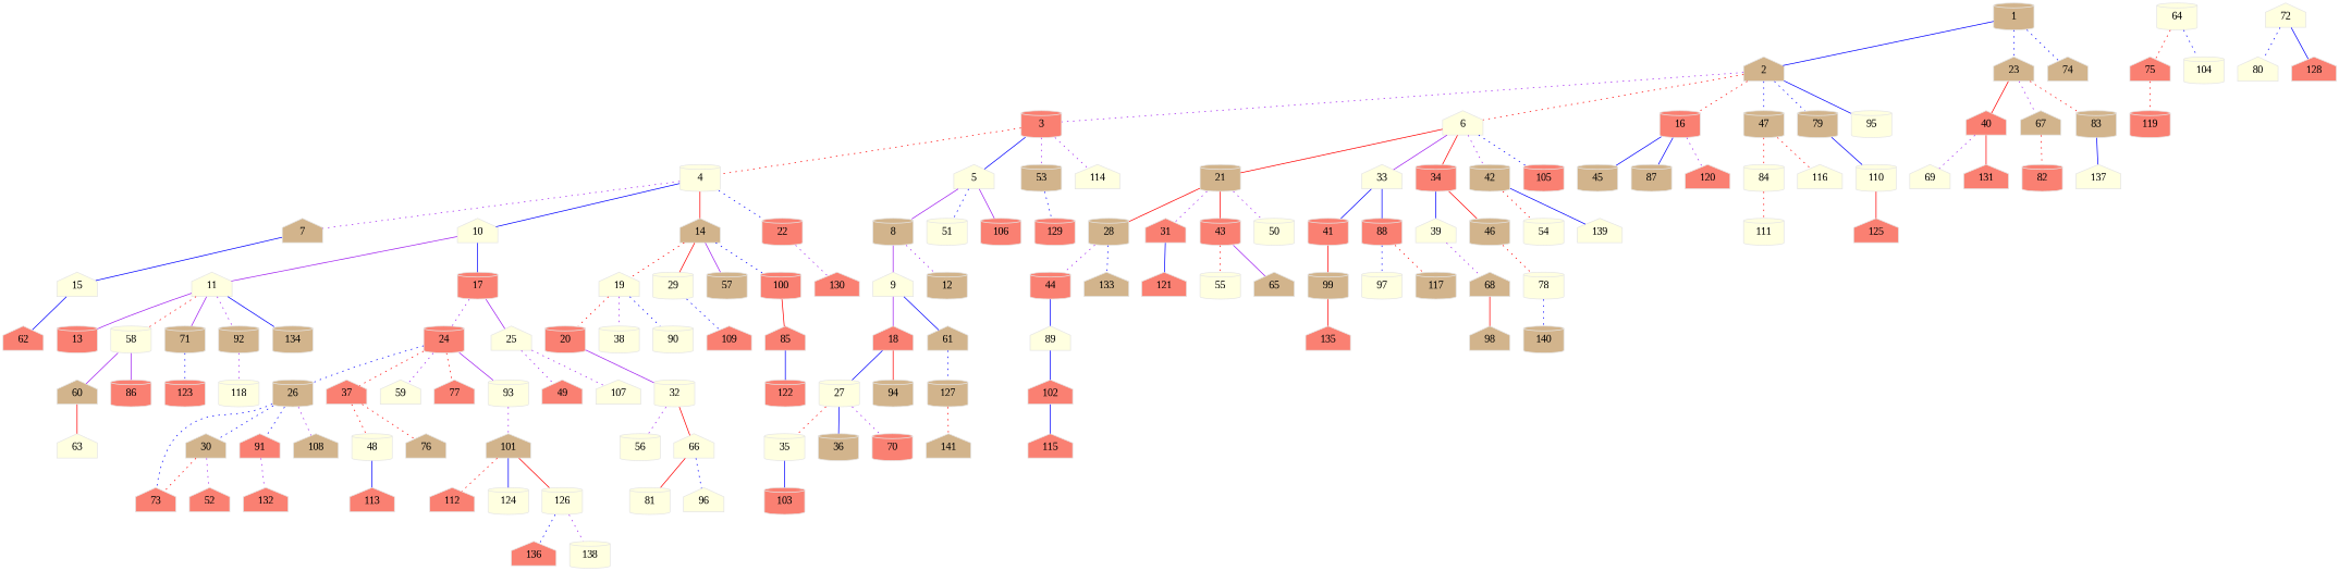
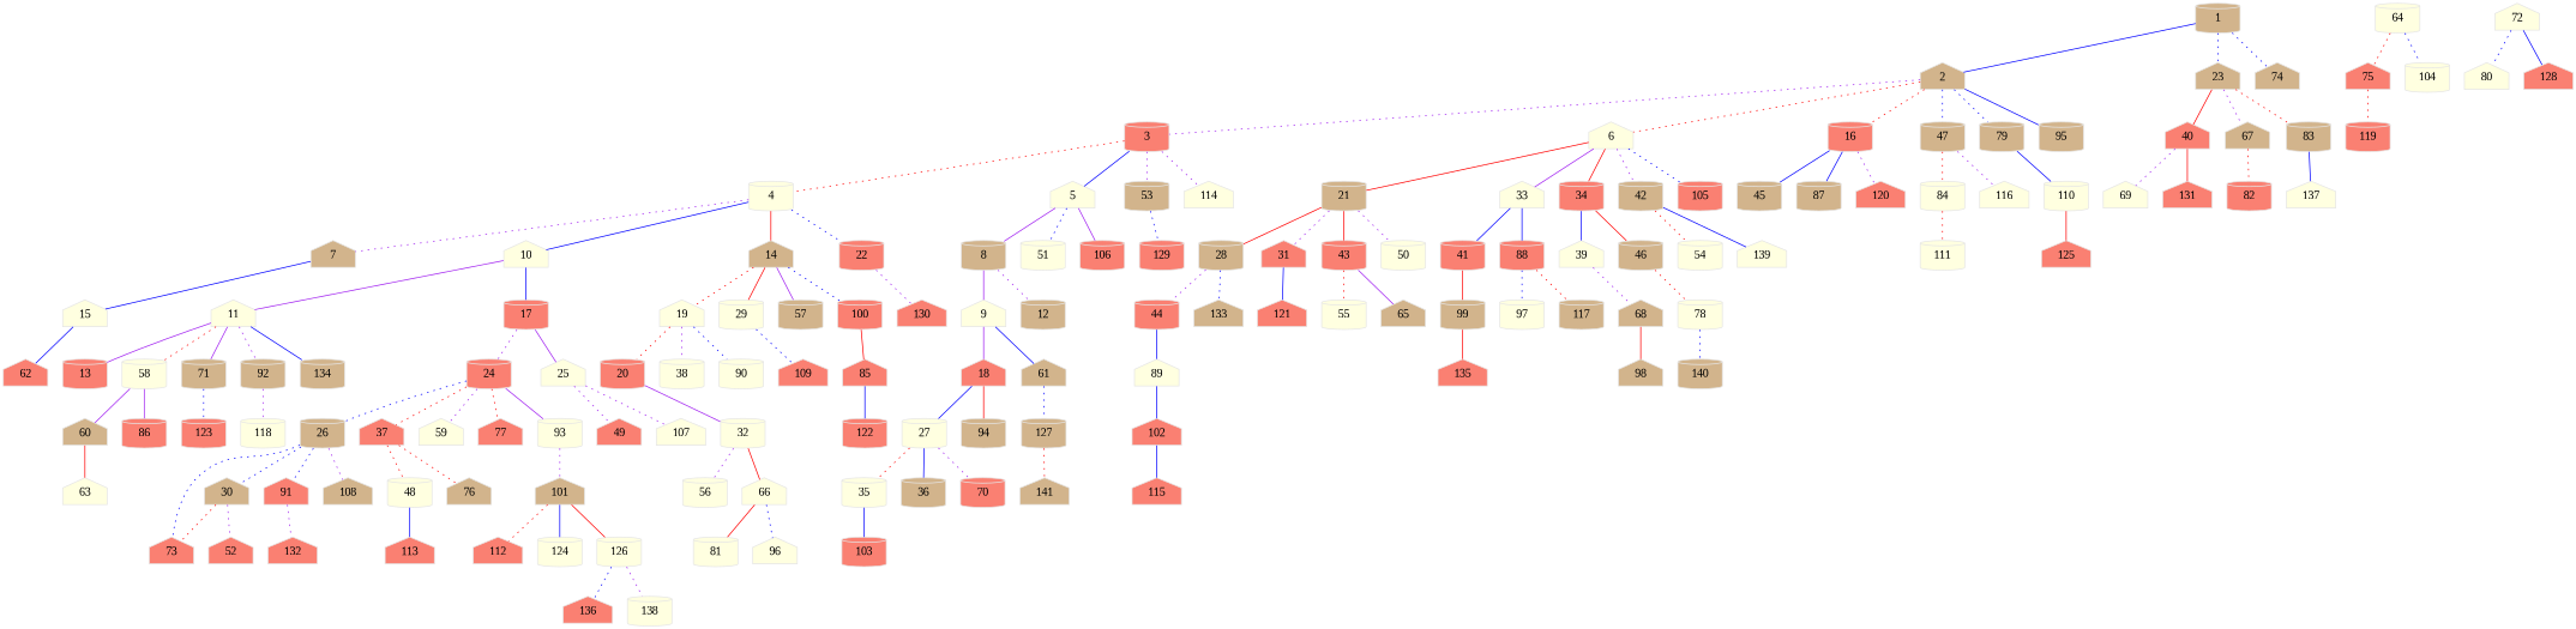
  graph {
    fontname="Liberation Serif"
    node [color=gray90 fillcolor=lightyellow fontname="Liberation Serif" shape=cylinder style=filled]
    edge [color=blue fontname="Liberation Serif" style=dotted]
    1 [fillcolor=tan]
    2 [fillcolor=tan shape=house]
    23 [fillcolor=tan shape=house]
    74 [fillcolor=tan shape=house]
    3 [fillcolor=salmon]
    6 [shape=house]
    16 [fillcolor=salmon]
    47 [fillcolor=tan]
    79 [fillcolor=tan]
-   95
+   95 [fillcolor=tan]
    40 [fillcolor=salmon shape=house]
    67 [fillcolor=tan shape=house]
    83 [fillcolor=tan]
    4
    5 [shape=house]
    53 [fillcolor=tan]
    114 [shape=house]
    21 [fillcolor=tan]
    33 [shape=house]
    34 [fillcolor=salmon]
    42 [fillcolor=tan]
    105 [fillcolor=salmon]
    45 [fillcolor=tan]
    87 [fillcolor=tan]
    120 [fillcolor=salmon shape=house]
    84
    116 [shape=house]
    110
    7 [fillcolor=tan shape=house]
    10 [shape=house]
    14 [fillcolor=tan shape=house]
    22 [fillcolor=salmon]
    8 [fillcolor=tan]
    51
    106 [fillcolor=salmon]
    129 [fillcolor=salmon]
    15 [shape=house]
    11 [shape=house]
    17 [fillcolor=salmon]
    19 [shape=house]
    29
    57 [fillcolor=tan]
    100 [fillcolor=salmon]
    130 [fillcolor=salmon shape=house]
    9 [shape=house]
    12 [fillcolor=tan]
    28 [fillcolor=tan]
    31 [fillcolor=salmon shape=house]
    43 [fillcolor=salmon]
    50
    41 [fillcolor=salmon]
    88 [fillcolor=salmon]
    39 [shape=house]
    46 [fillcolor=tan]
    54
    139 [shape=house]
    62 [fillcolor=salmon shape=house]
    18 [fillcolor=salmon shape=house]
    61 [fillcolor=tan shape=house]
    27
    94 [fillcolor=tan]
    127 [fillcolor=tan]
    13 [fillcolor=salmon]
    58
    71 [fillcolor=tan]
    92 [fillcolor=tan]
    134 [fillcolor=tan]
    24 [fillcolor=salmon]
    25 [shape=house]
    60 [fillcolor=tan shape=house]
    86 [fillcolor=salmon]
    123 [fillcolor=salmon]
    118
    20 [fillcolor=salmon]
    38
    90
    109 [fillcolor=salmon shape=house]
    85 [fillcolor=salmon shape=house]
    26 [fillcolor=tan]
    37 [fillcolor=salmon shape=house]
    59 [shape=house]
    77 [fillcolor=salmon shape=house]
    93
    49 [fillcolor=salmon shape=house]
    107 [shape=house]
    35
    36 [fillcolor=tan]
    70 [fillcolor=salmon]
    32
    56
    66 [shape=house]
    44 [fillcolor=salmon]
    133 [fillcolor=tan shape=house]
    121 [fillcolor=salmon shape=house]
    55
    65 [fillcolor=tan shape=house]
    122 [fillcolor=salmon]
    69 [shape=house]
    131 [fillcolor=salmon shape=house]
    82 [fillcolor=salmon]
    137 [shape=house]
    30 [fillcolor=tan shape=house]
    73 [fillcolor=salmon shape=house]
    91 [fillcolor=salmon shape=house]
    108 [fillcolor=tan shape=house]
    48
    76 [fillcolor=tan shape=house]
    101 [fillcolor=tan shape=house]
    52 [fillcolor=salmon shape=house]
    132 [fillcolor=salmon shape=house]
    103 [fillcolor=salmon]
    89 [shape=house]
    64
    75 [fillcolor=salmon shape=house]
    104
    81
    96 [shape=house]
    99 [fillcolor=tan]
    97
    117 [fillcolor=tan]
    68 [fillcolor=tan shape=house]
    78
    113 [fillcolor=salmon shape=house]
    98 [fillcolor=tan shape=house]
    135 [fillcolor=salmon shape=house]
    102 [fillcolor=salmon shape=house]
    140 [fillcolor=tan]
    111
    72 [shape=house]
    80 [shape=house]
    128 [fillcolor=salmon shape=house]
    63 [shape=house]
    141 [fillcolor=tan shape=house]
    119 [fillcolor=salmon]
    125 [fillcolor=salmon shape=house]
    115 [fillcolor=salmon shape=house]
    112 [fillcolor=salmon shape=house]
    124
    126
    136 [fillcolor=salmon shape=house]
    138
    1 -- 2 [style=solid]
    1 -- 23
    1 -- 74
    2 -- 3 [color=purple]
    2 -- 6 [color=red]
    2 -- 16 [color=red]
    2 -- 47
    2 -- 79
    2 -- 95 [style=solid]
    23 -- 40 [color=red style=solid]
    23 -- 67 [color=purple]
    23 -- 83 [color=red]
    3 -- 4 [color=red]
    3 -- 5 [style=solid]
    3 -- 53 [color=purple]
    3 -- 114 [color=purple]
    6 -- 21 [color=red style=solid]
    6 -- 33 [color=purple style=solid]
    6 -- 34 [color=red style=solid]
    6 -- 42 [color=purple]
    6 -- 105
    16 -- 45 [style=solid]
    16 -- 87 [style=solid]
    16 -- 120 [color=purple]
    47 -- 84 [color=red]
-   47 -- 116 [color=red]
+   47 -- 116 [color=purple]
    79 -- 110 [style=solid]
    40 -- 69 [color=purple]
    40 -- 131 [color=red style=solid]
    67 -- 82 [color=red]
    83 -- 137 [style=solid]
    4 -- 7 [color=purple]
    4 -- 10 [style=solid]
    4 -- 14 [color=red style=solid]
    4 -- 22
    5 -- 8 [color=purple style=solid]
    5 -- 51
    5 -- 106 [color=purple style=solid]
    53 -- 129
    21 -- 28 [color=red style=solid]
    21 -- 31 [color=purple]
    21 -- 43 [color=red style=solid]
    21 -- 50 [color=purple]
    33 -- 41 [style=solid]
    33 -- 88 [style=solid]
    34 -- 39 [style=solid]
    34 -- 46 [color=red style=solid]
    42 -- 54 [color=red]
    42 -- 139 [style=solid]
    84 -- 111 [color=red]
    110 -- 125 [color=red style=solid]
    7 -- 15 [style=solid]
    10 -- 11 [color=purple style=solid]
    10 -- 17 [style=solid]
    14 -- 19 [color=red]
    14 -- 29 [color=red style=solid]
    14 -- 57 [color=purple style=solid]
    14 -- 100
    22 -- 130 [color=purple]
    8 -- 9 [color=purple style=solid]
    8 -- 12 [color=purple]
    15 -- 62 [style=solid]
    11 -- 13 [color=purple style=solid]
    11 -- 58 [color=red]
    11 -- 71 [color=purple style=solid]
    11 -- 92 [color=purple]
    11 -- 134 [style=solid]
    17 -- 24 [color=purple]
    17 -- 25 [color=purple style=solid]
    19 -- 20 [color=red]
    19 -- 38 [color=purple]
    19 -- 90
    29 -- 109
    100 -- 85 [color=red style=solid]
    9 -- 18 [color=purple style=solid]
    9 -- 61 [style=solid]
    28 -- 44 [color=purple]
    28 -- 133
    31 -- 121 [style=solid]
    43 -- 55 [color=red]
    43 -- 65 [color=purple style=solid]
    41 -- 99 [color=red style=solid]
    88 -- 97
    88 -- 117 [color=red]
    39 -- 68 [color=purple]
    46 -- 78 [color=red]
    18 -- 27 [style=solid]
    18 -- 94 [color=red style=solid]
    61 -- 127
    27 -- 35 [color=red]
    27 -- 36 [style=solid]
    27 -- 70 [color=purple]
    127 -- 141 [color=red]
    58 -- 60 [color=purple style=solid]
    58 -- 86 [color=purple style=solid]
    71 -- 123
    92 -- 118 [color=purple]
    24 -- 26
    24 -- 37 [color=red]
    24 -- 59 [color=purple]
    24 -- 77 [color=red]
    24 -- 93 [color=purple style=solid]
    25 -- 49 [color=purple]
    25 -- 107 [color=purple]
    60 -- 63 [color=red style=solid]
    20 -- 32 [color=purple style=solid]
    85 -- 122 [style=solid]
    26 -- 30
    26 -- 73
    26 -- 91
    26 -- 108 [color=purple]
    37 -- 48 [color=red]
    37 -- 76 [color=red]
    93 -- 101 [color=purple]
    35 -- 103 [style=solid]
    32 -- 56 [color=purple]
    32 -- 66 [color=red style=solid]
    66 -- 81 [color=red style=solid]
    66 -- 96
    44 -- 89 [style=solid]
    30 -- 73 [color=red]
    30 -- 52 [color=purple]
    91 -- 132 [color=purple]
    48 -- 113 [style=solid]
    101 -- 112 [color=red]
    101 -- 124 [style=solid]
    101 -- 126 [color=red style=solid]
    89 -- 102 [style=solid]
    64 -- 75 [color=red]
    64 -- 104
    75 -- 119 [color=red]
    99 -- 135 [color=red style=solid]
    68 -- 98 [color=red style=solid]
    78 -- 140
    102 -- 115 [style=solid]
    72 -- 80
    72 -- 128 [style=solid]
    126 -- 136
    126 -- 138 [color=purple]
  }
